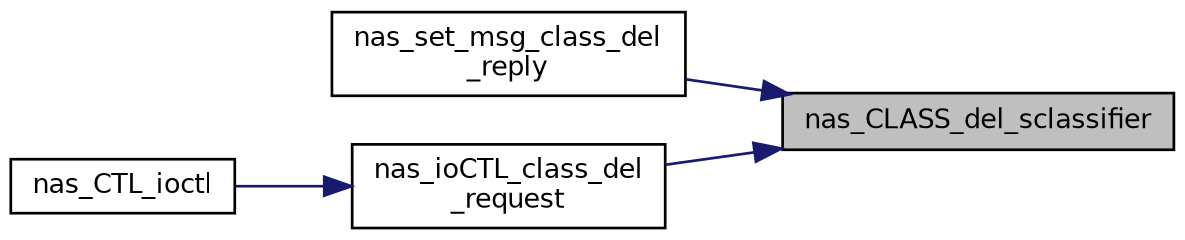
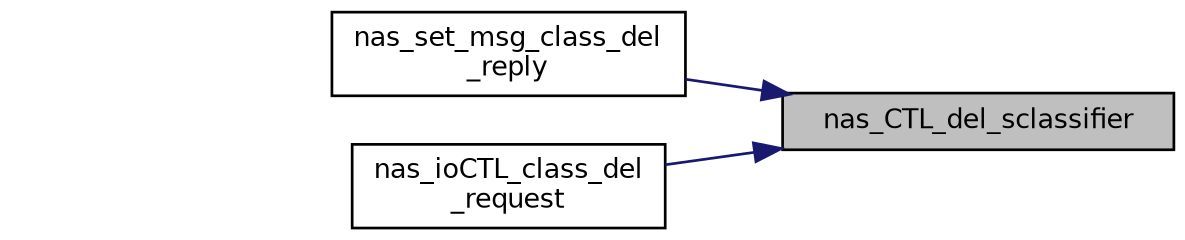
  digraph {
    rankdir=RL
    node [color=black fillcolor=white fontname=Helvetica fontsize=10 shape=record style=filled]
    edge [color=midnightblue dir=back fontname=Helvetica fontsize=10 labelfontname=Helvetica labelfontsize=10 style=solid]
-   n1 [fillcolor=grey75 fontcolor=black height=0.2 label=nas_CLASS_del_sclassifier width=0.4]
+   n1 [fillcolor=grey75 fontcolor=black height=0.2 label=nas_CTL_del_sclassifier width=0.4]
    n2 [height=0.2 label="nas_set_msg_class_del\l_reply" width=0.4]
    n3 [height=0.2 label="nas_ioCTL_class_del\l_request" width=0.4]
-   n4 [height=0.2 label=nas_CTL_ioctl width=0.4]
    n1 -> n2
    n1 -> n3
-   n3 -> n4
  }
